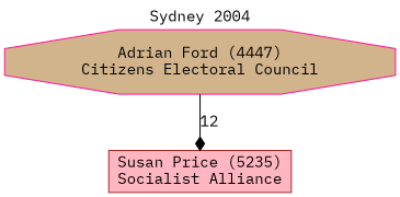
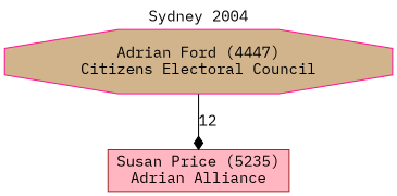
  digraph {
    label="Sydney 2004"
    labelloc=t
    mclimit=10
    fontname="IBM Plex Mono"
    node [style=filled fontname="IBM Plex Mono"]
-   n1 [label="Susan Price (5235)\nSocialist Alliance" shape=box fillcolor=lightpink color=brown]
+   n1 [label="Susan Price (5235)\nAdrian Alliance" shape=box fillcolor=lightpink color=brown]
    n2 [label="Adrian Ford (4447)\nCitizens Electoral Council" shape=octagon fillcolor=tan color=deeppink]
    n2 -> n1 [label=12 arrowhead=diamond fontname="IBM Plex Mono"]
  }
